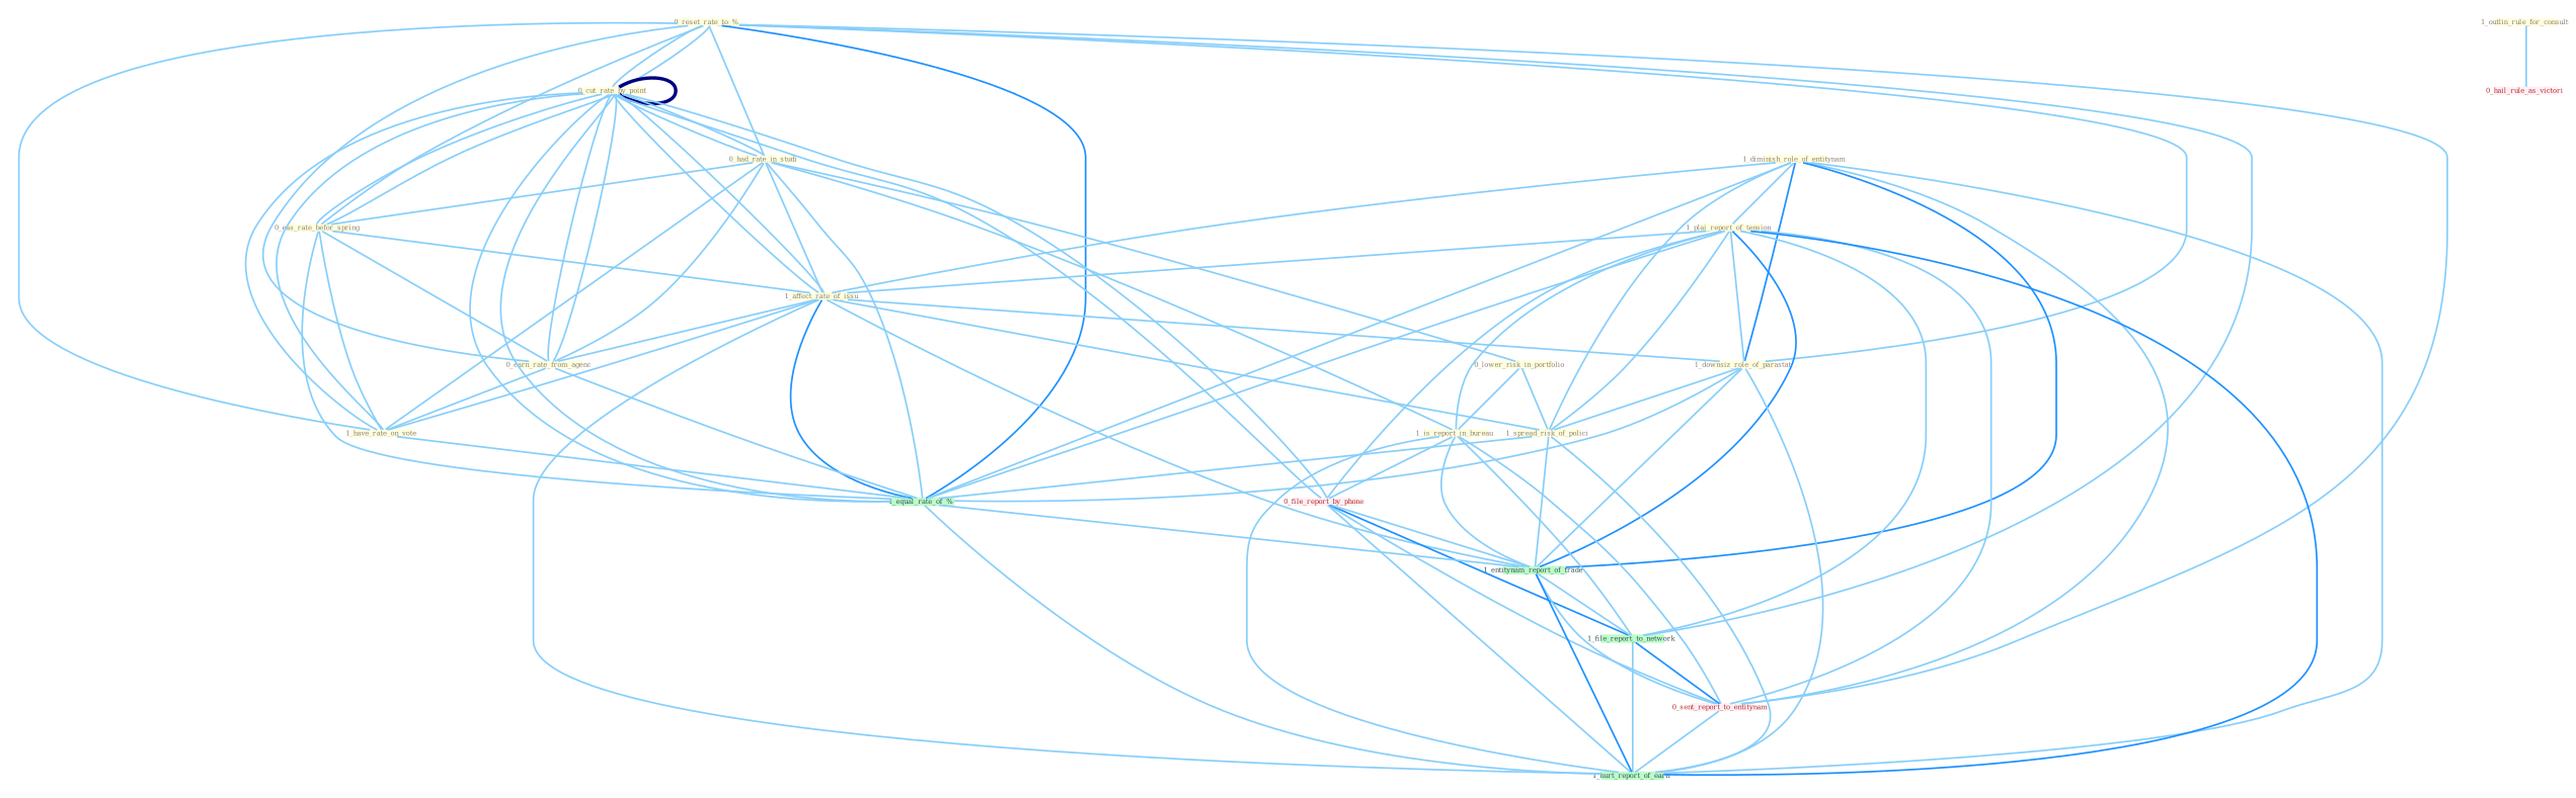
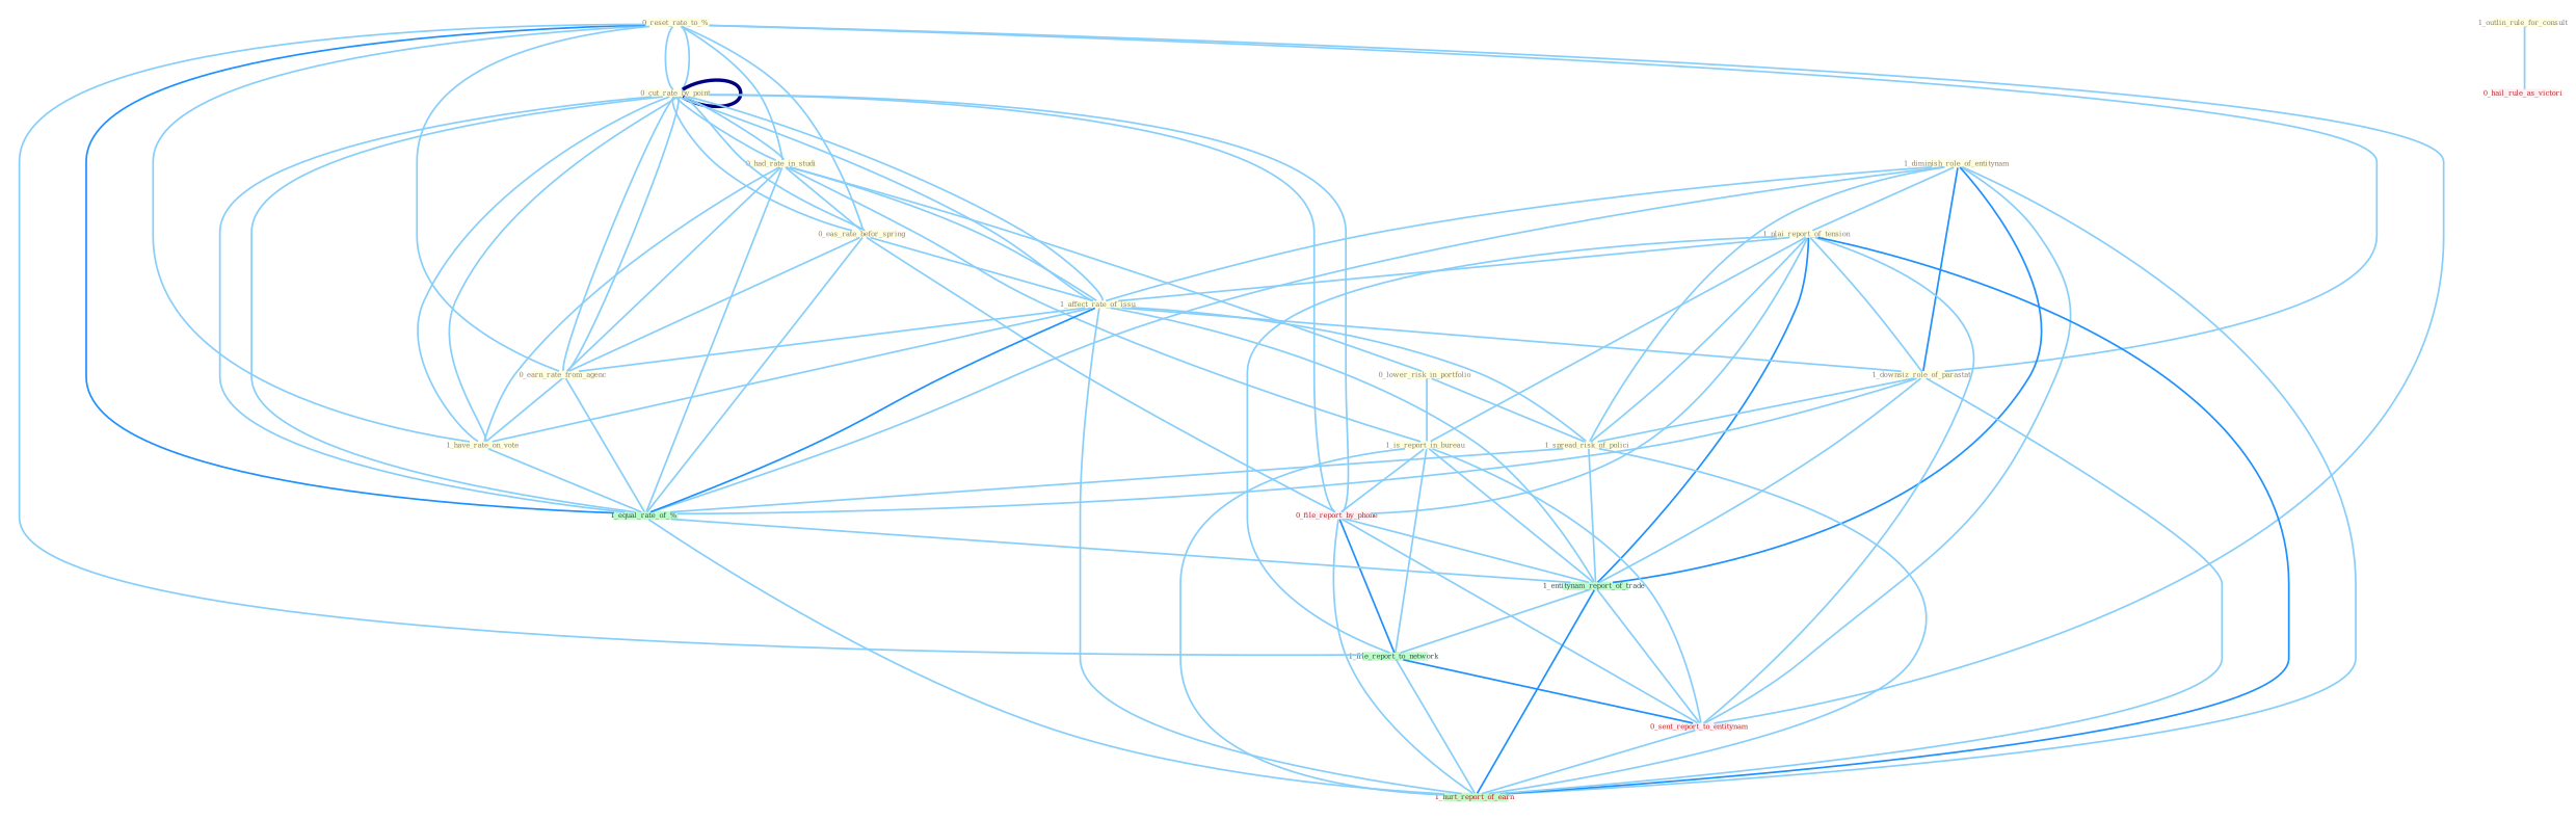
  graph {
    node [color="#ffffe0" fixedsize=true fontcolor="#8b7d6b" fontsize=4 shape=polygon style=filled]
    edge [color="#87cefa" w=1]
    "0_reset_rate_to_% " [height=.06 width=.5]
    "1_diminish_role_of_entitynam " [height=.06 width=.5]
    "0_cut_rate_by_point " [height=.06 width=.5]
    "0_had_rate_in_studi " [height=.06 width=.5]
    "1_plai_report_of_tension " [height=.06 width=.5]
    "0_eas_rate_befor_spring " [height=.06 width=.5]
    "1_affect_rate_of_issu " [height=.06 width=.5]
    "0_lower_risk_in_portfolio " [height=.06 width=.5]
    "1_is_report_in_bureau " [height=.06 width=.5]
    "1_downsiz_role_of_parastat " [height=.06 width=.5]
    "1_spread_risk_of_polici " [height=.06 width=.5]
    "1_outlin_rule_for_consult " [height=.06 width=.5]
    "0_earn_rate_from_agenc " [height=.06 width=.5]
    "1_have_rate_on_vote " [height=.06 width=.5]
    "0_file_report_by_phone " [color="#fff0f5" fontcolor="#b22222" height=.06 width=.5]
    "0_hail_rule_as_victori " [color="#fff0f5" fontcolor="#b22222" height=.06 width=.5]
    "0_sent_report_to_entitynam " [color="#fff0f5" fontcolor="#b22222" height=.06 width=.5]
    "1_equal_rate_of_% " [color="#BDFCC9" fontcolor="#2f4f4f" height=.06 width=.5]
    "1_file_report_to_network " [color="#BDFCC9" fontcolor="#2f4f4f" height=.06 width=.5]
    "1_entitynam_report_of_trade " [color="#BDFCC9" fontcolor="#2f4f4f" height=.06 width=.5]
-   "1_hurt_report_of_earn " [color="#BDFCC9" fontcolor="#2f4f4f" height=.06 width=.5]
+   "1_hurt_report_of_earn " [color="#BDFCC9" fontcolor="#b22222" height=.06 width=.5]
    subgraph sub_1 {
      "0_reset_rate_to_% "
      "1_diminish_role_of_entitynam "
      "0_cut_rate_by_point "
      "0_had_rate_in_studi "
      "1_plai_report_of_tension "
      "0_eas_rate_befor_spring "
      "1_affect_rate_of_issu "
      "0_lower_risk_in_portfolio "
      "1_is_report_in_bureau "
      "1_downsiz_role_of_parastat "
      "1_spread_risk_of_polici "
      "1_outlin_rule_for_consult "
      "0_earn_rate_from_agenc "
      "1_have_rate_on_vote "
    }
    subgraph sub_2 {
      "0_file_report_by_phone "
      "0_hail_rule_as_victori "
      "0_sent_report_to_entitynam "
    }
    "0_reset_rate_to_% " -- "0_cut_rate_by_point "
    "0_reset_rate_to_% " -- "0_cut_rate_by_point "
    "0_reset_rate_to_% " -- "0_had_rate_in_studi "
    "0_reset_rate_to_% " -- "0_eas_rate_befor_spring "
    "0_reset_rate_to_% " -- "1_downsiz_role_of_parastat "
    "0_reset_rate_to_% " -- "0_earn_rate_from_agenc "
    "0_reset_rate_to_% " -- "1_have_rate_on_vote "
    "0_reset_rate_to_% " -- "0_sent_report_to_entitynam "
    "0_reset_rate_to_% " -- "1_equal_rate_of_% " [color="#1e90ff" w=2]
    "0_reset_rate_to_% " -- "1_file_report_to_network "
    "1_diminish_role_of_entitynam " -- "1_plai_report_of_tension "
    "1_diminish_role_of_entitynam " -- "1_affect_rate_of_issu "
    "1_diminish_role_of_entitynam " -- "1_downsiz_role_of_parastat " [color="#1e90ff" w=2]
    "1_diminish_role_of_entitynam " -- "1_spread_risk_of_polici "
    "1_diminish_role_of_entitynam " -- "0_sent_report_to_entitynam "
    "1_diminish_role_of_entitynam " -- "1_equal_rate_of_% "
    "1_diminish_role_of_entitynam " -- "1_entitynam_report_of_trade " [color="#1e90ff"]
    "1_diminish_role_of_entitynam " -- "1_hurt_report_of_earn "
    "0_cut_rate_by_point " -- "0_cut_rate_by_point " [color="#000080" style=bold w=4]
    "0_cut_rate_by_point " -- "0_had_rate_in_studi "
    "0_cut_rate_by_point " -- "0_had_rate_in_studi "
    "0_cut_rate_by_point " -- "0_eas_rate_befor_spring "
    "0_cut_rate_by_point " -- "0_eas_rate_befor_spring "
    "0_cut_rate_by_point " -- "1_affect_rate_of_issu "
    "0_cut_rate_by_point " -- "1_affect_rate_of_issu "
    "0_cut_rate_by_point " -- "0_earn_rate_from_agenc "
    "0_cut_rate_by_point " -- "0_earn_rate_from_agenc "
    "0_cut_rate_by_point " -- "1_have_rate_on_vote "
    "0_cut_rate_by_point " -- "1_have_rate_on_vote "
    "0_cut_rate_by_point " -- "0_file_report_by_phone "
    "0_cut_rate_by_point " -- "0_file_report_by_phone "
    "0_cut_rate_by_point " -- "1_equal_rate_of_% "
    "0_cut_rate_by_point " -- "1_equal_rate_of_% "
    "0_had_rate_in_studi " -- "0_eas_rate_befor_spring "
    "0_had_rate_in_studi " -- "1_affect_rate_of_issu "
    "0_had_rate_in_studi " -- "0_lower_risk_in_portfolio "
    "0_had_rate_in_studi " -- "1_is_report_in_bureau "
    "0_had_rate_in_studi " -- "0_earn_rate_from_agenc "
    "0_had_rate_in_studi " -- "1_have_rate_on_vote "
    "0_had_rate_in_studi " -- "1_equal_rate_of_% "
    "1_plai_report_of_tension " -- "1_affect_rate_of_issu "
    "1_plai_report_of_tension " -- "1_is_report_in_bureau "
    "1_plai_report_of_tension " -- "1_downsiz_role_of_parastat "
    "1_plai_report_of_tension " -- "1_spread_risk_of_polici "
    "1_plai_report_of_tension " -- "0_file_report_by_phone "
    "1_plai_report_of_tension " -- "0_sent_report_to_entitynam "
-   "1_plai_report_of_tension " -- "1_equal_rate_of_% "
    "1_plai_report_of_tension " -- "1_file_report_to_network "
    "1_plai_report_of_tension " -- "1_entitynam_report_of_trade " [color="#1e90ff" w=2]
    "1_plai_report_of_tension " -- "1_hurt_report_of_earn " [color="#1e90ff" w=2]
    "0_eas_rate_befor_spring " -- "1_affect_rate_of_issu "
    "0_eas_rate_befor_spring " -- "0_earn_rate_from_agenc "
-   "0_eas_rate_befor_spring " -- "1_have_rate_on_vote "
+   "0_eas_rate_befor_spring " -- "0_file_report_by_phone "
    "0_eas_rate_befor_spring " -- "1_equal_rate_of_% "
    "1_affect_rate_of_issu " -- "1_downsiz_role_of_parastat "
    "1_affect_rate_of_issu " -- "1_spread_risk_of_polici "
    "1_affect_rate_of_issu " -- "0_earn_rate_from_agenc "
    "1_affect_rate_of_issu " -- "1_have_rate_on_vote "
    "1_affect_rate_of_issu " -- "1_equal_rate_of_% " [color="#1e90ff" w=2]
    "1_affect_rate_of_issu " -- "1_entitynam_report_of_trade "
    "1_affect_rate_of_issu " -- "1_hurt_report_of_earn "
    "0_lower_risk_in_portfolio " -- "1_is_report_in_bureau "
    "0_lower_risk_in_portfolio " -- "1_spread_risk_of_polici "
    "1_is_report_in_bureau " -- "0_file_report_by_phone "
    "1_is_report_in_bureau " -- "0_sent_report_to_entitynam "
    "1_is_report_in_bureau " -- "1_file_report_to_network "
    "1_is_report_in_bureau " -- "1_entitynam_report_of_trade "
    "1_is_report_in_bureau " -- "1_hurt_report_of_earn "
    "1_downsiz_role_of_parastat " -- "1_spread_risk_of_polici "
    "1_downsiz_role_of_parastat " -- "1_equal_rate_of_% "
    "1_downsiz_role_of_parastat " -- "1_entitynam_report_of_trade "
    "1_downsiz_role_of_parastat " -- "1_hurt_report_of_earn "
    "1_spread_risk_of_polici " -- "1_equal_rate_of_% "
    "1_spread_risk_of_polici " -- "1_entitynam_report_of_trade "
    "1_spread_risk_of_polici " -- "1_hurt_report_of_earn "
    "1_outlin_rule_for_consult " -- "0_hail_rule_as_victori "
    "0_earn_rate_from_agenc " -- "1_have_rate_on_vote "
    "0_earn_rate_from_agenc " -- "1_equal_rate_of_% "
    "1_have_rate_on_vote " -- "1_equal_rate_of_% "
    "0_file_report_by_phone " -- "0_sent_report_to_entitynam "
    "0_file_report_by_phone " -- "1_file_report_to_network " [color="#1e90ff" w=2]
    "0_file_report_by_phone " -- "1_entitynam_report_of_trade "
    "0_file_report_by_phone " -- "1_hurt_report_of_earn "
    "0_sent_report_to_entitynam " -- "1_hurt_report_of_earn "
    "1_equal_rate_of_% " -- "1_entitynam_report_of_trade "
    "1_equal_rate_of_% " -- "1_hurt_report_of_earn "
    "1_file_report_to_network " -- "0_sent_report_to_entitynam " [color="#1e90ff" w=2]
    "1_file_report_to_network " -- "1_hurt_report_of_earn "
    "1_entitynam_report_of_trade " -- "0_sent_report_to_entitynam "
    "1_entitynam_report_of_trade " -- "1_file_report_to_network "
    "1_entitynam_report_of_trade " -- "1_hurt_report_of_earn " [color="#1e90ff" w=2]
  }
